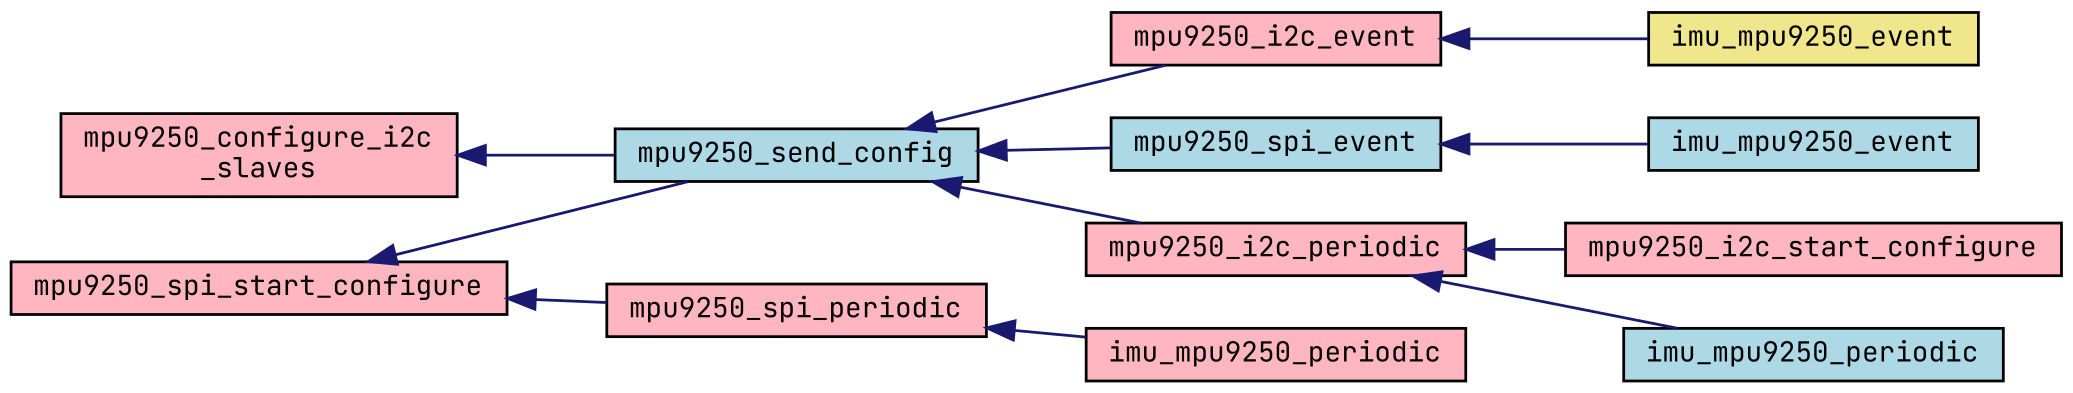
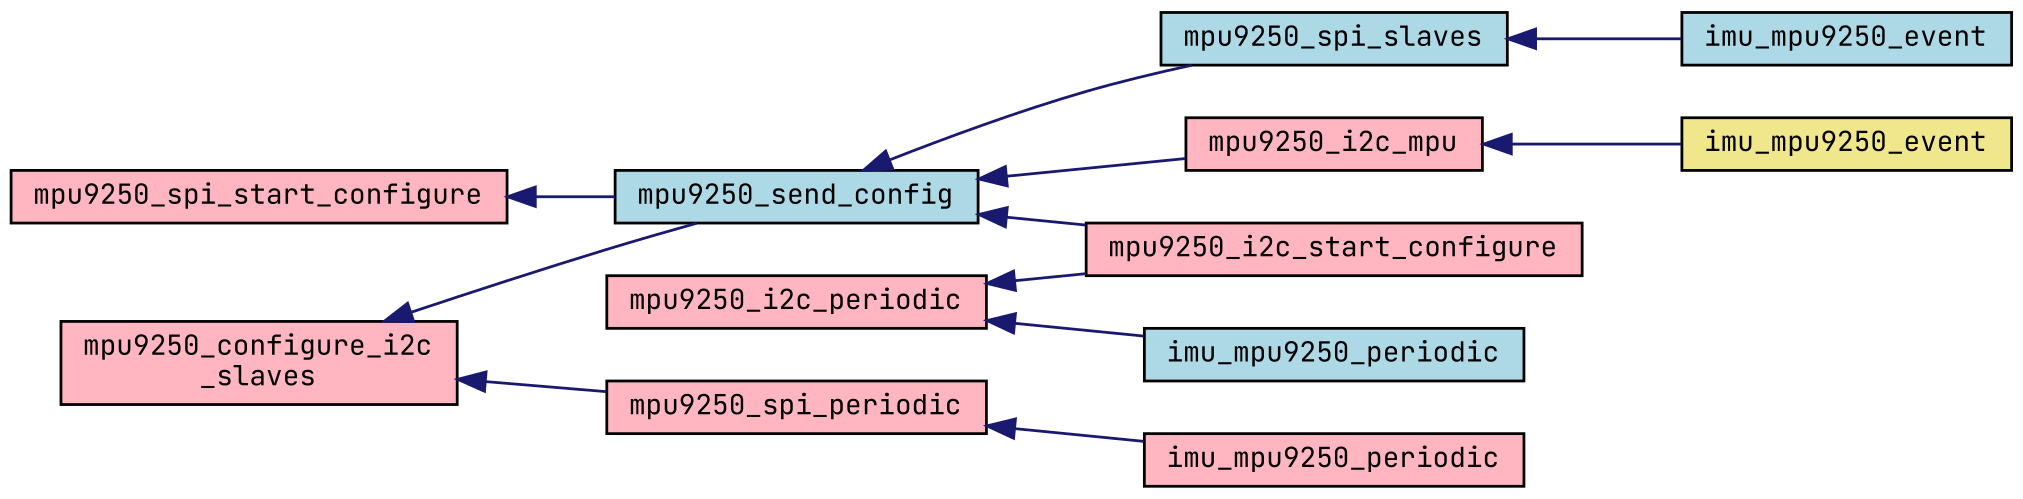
  digraph {
    fontname="JetBrains Mono"
    rankdir=LR
    node [color=black fillcolor=lightpink fontname="JetBrains Mono" fontsize=10 shape=record style=filled]
    edge [color=midnightblue dir=back fontname="JetBrains Mono" fontsize=10 labelfontname=FreeSans labelfontsize=10 style=solid]
    n1 [fontcolor=black height=0.2 label="mpu9250_configure_i2c\l_slaves" width=0.4]
    n2 [fillcolor=lightblue height=0.2 label=mpu9250_send_config width=0.4]
-   n3 [height=0.2 label=mpu9250_i2c_event width=0.4]
+   n3 [height=0.2 label=mpu9250_i2c_mpu width=0.4]
    n4 [height=0.2 label=mpu9250_i2c_start_configure width=0.4]
-   n5 [fillcolor=lightblue height=0.2 label=mpu9250_spi_event width=0.4]
+   n5 [fillcolor=lightblue height=0.2 label=mpu9250_spi_slaves width=0.4]
    n6 [fillcolor=khaki height=0.2 label=imu_mpu9250_event width=0.4]
    n7 [fillcolor=lightblue height=0.2 label=imu_mpu9250_event width=0.4]
    n8 [height=0.2 label=mpu9250_spi_start_configure width=0.4]
    n9 [height=0.2 label=mpu9250_spi_periodic width=0.4]
    n10 [height=0.2 label=mpu9250_i2c_periodic width=0.4]
    n11 [fillcolor=lightblue height=0.2 label=imu_mpu9250_periodic width=0.4]
    n12 [height=0.2 label=imu_mpu9250_periodic width=0.4]
    n1 -> n2
    n2 -> n3
-   n2 -> n10
+   n2 -> n4
    n2 -> n5
    n3 -> n6
    n5 -> n7
    n8 -> n2
-   n8 -> n9
+   n1 -> n9
    n9 -> n12
    n10 -> n4
    n10 -> n11
  }
